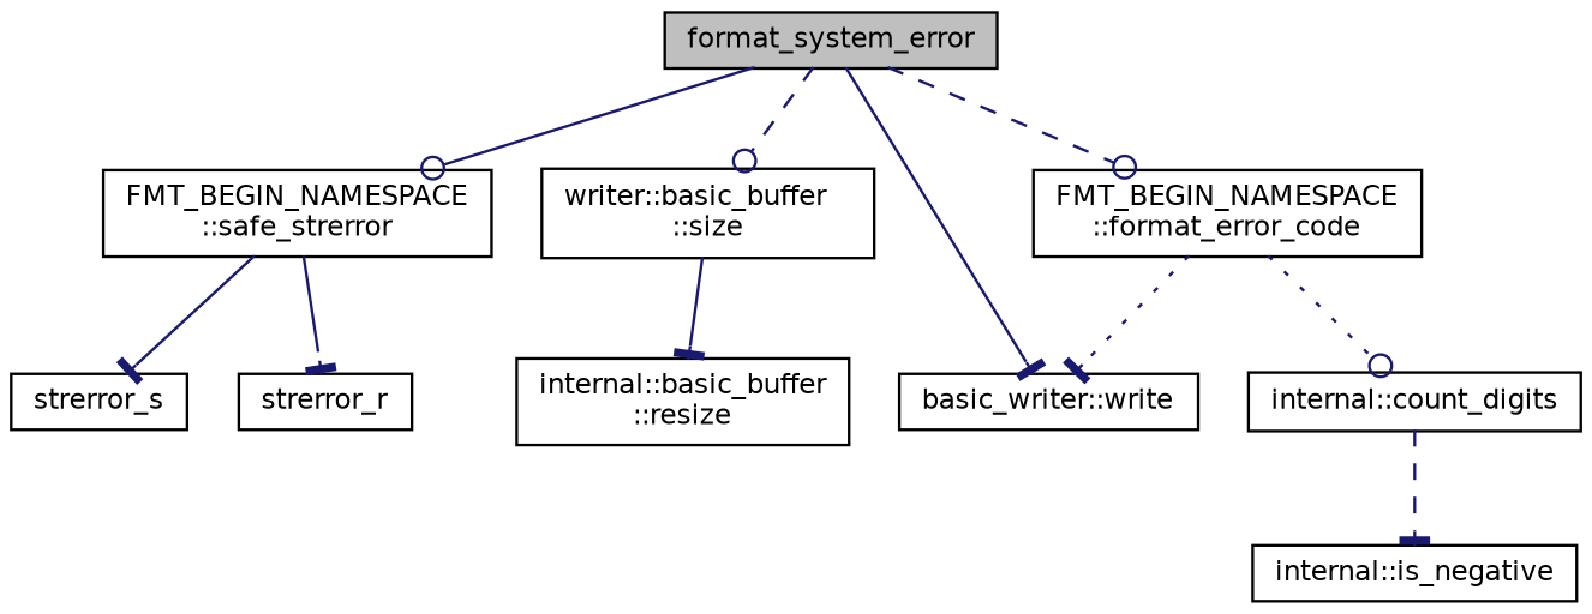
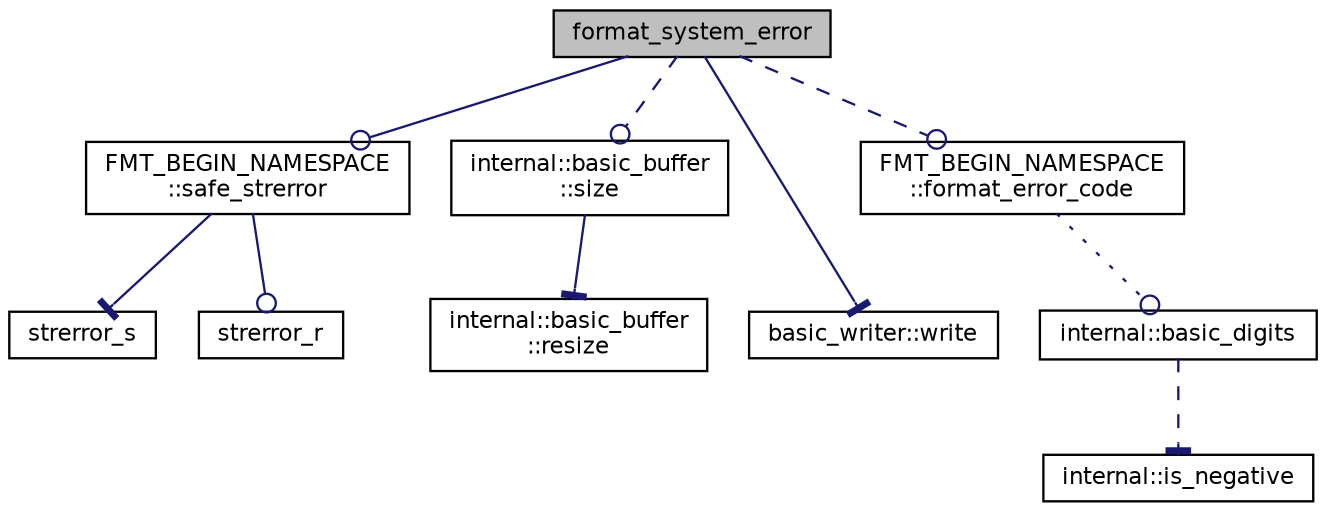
  digraph {
    rankdir=TB
    node [color=black fillcolor=white fontname=Helvetica fontsize=10 shape=record style=filled]
    edge [arrowhead=odot color=midnightblue fontname=Helvetica fontsize=10 labelfontname=Helvetica labelfontsize=10 style=solid]
    n1 [fillcolor=grey75 fontcolor=black height=0.2 label=format_system_error width=0.4]
    n2 [height=0.2 label="FMT_BEGIN_NAMESPACE\l::safe_strerror" width=0.4]
-   n3 [height=0.2 label="writer::basic_buffer\l::size" width=0.4]
+   n3 [height=0.2 label="internal::basic_buffer\l::size" width=0.4]
    n4 [height=0.2 label="basic_writer::write" width=0.4]
    n5 [height=0.2 label="FMT_BEGIN_NAMESPACE\l::format_error_code" width=0.4]
    n6 [height=0.2 label="internal::basic_buffer\l::resize" width=0.4]
    n7 [height=0.2 label=strerror_s width=0.4]
    n8 [height=0.2 label=strerror_r width=0.4]
-   n9 [height=0.2 label="internal::count_digits" width=0.4]
+   n9 [height=0.2 label="internal::basic_digits" width=0.4]
    n10 [height=0.2 label="internal::is_negative" width=0.4]
    n1 -> n2
    n1 -> n3 [style=dashed]
    n1 -> n4 [arrowhead=tee]
    n1 -> n5 [style=dashed]
    n2 -> n7 [arrowhead=tee]
-   n2 -> n8 [arrowhead=tee]
+   n2 -> n8
    n3 -> n6 [arrowhead=tee]
-   n5 -> n4 [arrowhead=tee style=dotted]
    n5 -> n9 [style=dotted]
    n9 -> n10 [arrowhead=tee style=dashed]
  }
